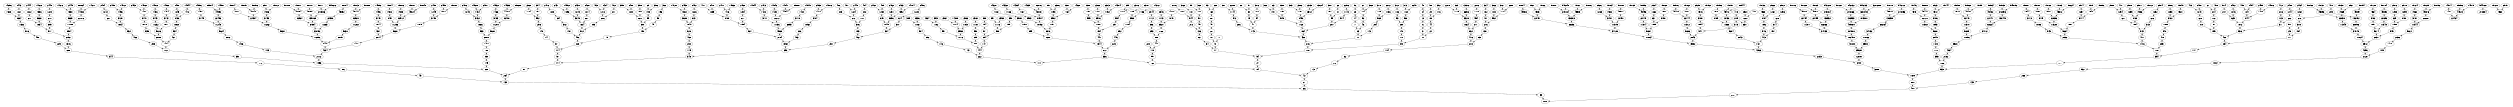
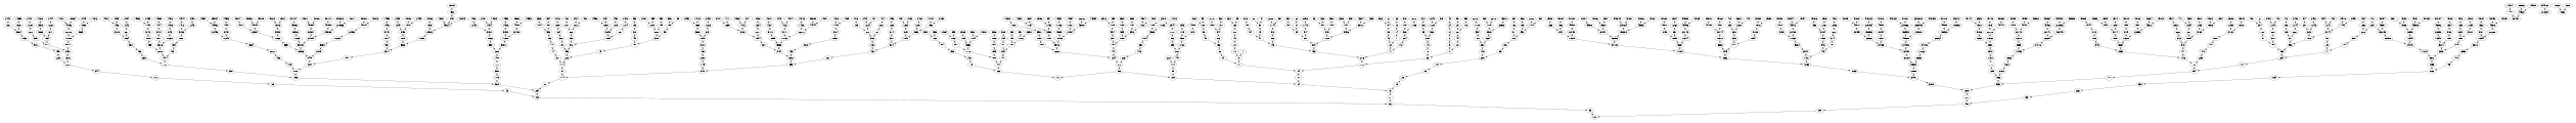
  digraph {
    nodesep=0.1
    rankdir=TB
    ranksep=0.2
    node [shape=oval]
    200
    100
    33
    400
    66
    800
    133
    132
    21
    1600
    266
    264
    43
    42
    3200
    533
    532
    528
    87
    86
    84
    13
    6400
    1066
    177
    1064
    1056
    175
    174
    172
    168
    27
    26
    12800
    2133
    2132
    355
    354
    2128
    2112
    351
    350
    348
    57
    344
    336
    111
    55
    54
    52
    25600
    4266
    4264
    710
    708
    117
    4256
    709
    4224
    703
    702
    700
    696
    115
    114
    688
    672
    110
    108
    17
    104
    51200
    8533
    8532
    1421
    8528
    1420
    1416
    235
    234
    8512
    1418
    8448
    1407
    1406
    1404
    233
    1400
    1392
    231
    230
    228
    37
    1376
    229
    1344
    223
    222
    220
    216
    35
    34
    5
    208
    102400
    17066
    17064
    2843
    2842
    473
    17056
    2840
    2832
    471
    470
    468
    77
    17024
    2837
    2836
    16896
    2815
    2814
    2812
    2808
    467
    466
    2800
    2784
    463
    462
    460
    456
    75
    74
    2752
    458
    2688
    447
    446
    444
    73
    440
    432
    71
    70
    11
    68
    10
    1
    416
    69
    204800
    34133
    34132
    34128
    5687
    5686
    947
    5684
    946
    157
    34112
    5685
    5680
    5664
    943
    942
    940
    936
    155
    154
    25
    34048
    5674
    945
    5672
    33792
    5631
    5630
    5628
    937
    5624
    5616
    935
    934
    932
    5600
    933
    5568
    927
    926
    924
    153
    920
    912
    151
    150
    148
    5504
    917
    916
    5376
    895
    894
    892
    888
    147
    146
    880
    864
    143
    142
    23
    140
    22
    3
    136
    20
    832
    138
    409600
    68266
    11377
    68264
    68256
    11375
    11374
    1895
    11372
    1894
    315
    11368
    1892
    314
    68224
    11370
    11360
    1893
    11328
    1887
    1886
    1884
    313
    1880
    1872
    311
    310
    51
    308
    50
    68096
    11349
    11348
    1891
    1890
    11344
    67584
    11263
    11262
    11260
    11256
    1875
    1874
    11248
    11232
    1871
    1870
    1868
    1864
    11200
    1866
    11136
    n274 [label=6855]
    1854
    1852
    1848
    307
    306
    1840
    1824
    303
    302
    300
    49
    296
    11008
    1834
    305
    1832
    10752
    1791
    1790
    1788
    297
    1784
    1776
    295
    294
    292
    1760
    293
    1728
    287
    286
    47
    284
    46
    7
    280
    44
    6
    272
    45
    40
    1664
    277
    276
    819200
    136533
    136532
    22755
    22754
    136528
    136512
    22751
    22750
    3791
    22748
    3790
    631
    22744
    3788
    630
    22736
    3789
    3784
    628
    136448
    22741
    22740
    22720
    3786
    22656
    3775
    3774
    3772
    3768
    627
    626
    3760
    3744
    623
    622
    103
    620
    102
    616
    136192
    22698
    22696
    3782
    3780
    629
    22688
    3781
    135168
    22527
    22526
    22524
    3753
    22520
    22512
    3751
    3750
    3748
    22496
    3749
    3743
    3742
    3740
    3736
    3728
    621
    22400
    3733
    3732
    22272
    3711
    3710
    3708
    617
    3704
    3696
    615
    614
    612
    101
    3680
    613
    3648
    607
    606
    604
    600
    99
    98
    592
    22016
    3669
    3668
    611
    610
    3664
    21504
    3583
    3582
    3580
    3576
    595
    594
    3568
    3552
    591
    590
    588
    97
    584
    3520
    586
    3456
    575
    574
    95
    572
    94
    15
    568
    92
    14
    560
    93
    88
    12
    544
    90
    80
    3328
    554
    552
    91
    1638400
    273066
    273064
    45510
    45508
    273056
    45509
    273024
    45503
    45502
    7583
    45500
    7582
    1263
    45496
    7580
    1262
    45488
    7581
    7576
    1260
    209
    45472
    7578
    7568
    1261
    1256
    272896
    45482
    45480
    7579
    45440
    7573
    7572
    45312
    7551
    7550
    7548
    1257
    7544
    7536
    1255
    1254
    1252
    7520
    1253
    7488
    1247
    1246
    207
    1244
    206
    1240
    204
    1232
    205
    45397
    45396
    7565
    45392
    7564
    1259
    1258
    45376
    7562
    270336
    45055
    45054
    45052
    45048
    7507
    7506
    45040
    45024
    7503
    7502
    7500
    1249
    7496
    44992
    7498
    44928
    22464
    7487
    7486
    7484
    7480
    7472
    1245
    7456
    1242
    44800
    7466
    7464
    1243
    44544
    7423
    7422
    7420
    7416
    1235
    1234
    7408
    7392
    1231
    1230
    1228
    1224
    203
    202
    7360
    1226
    7296
    1215
    1214
    1212
    201
    1208
    1200
    199
    198
    196
    1184
    197
    44032
    7338
    7336
    1222
    1220
    7328
    1221
    43008
    7167
    7166
    7164
    1193
    7160
    7152
    1191
    1190
    1188
    7136
    1189
    7104
    1183
    1182
    1180
    1176
    195
    194
    1168
    7040
    1173
    1172
    6912
    1151
    1150
    191
    1148
    190
    31
    1144
    188
    30
    1136
    189
    184
    28
    1120
    186
    176
    29
    24
    1088
    181
    180
    160
    6656
    1109
    1108
    1104
    183
    182
    3276800
    546133
    546132
    91021
    546128
    91020
    15169
    91016
    546112
    91018
    546048
    91007
    91006
    15167
    91004
    15166
    2527
    91000
    15164
    2526
    90992
    15165
    15160
    2524
    90976
    15162
    15152
    2525
    2520
    419
    418
    90944
    15157
    15156
    15136
    2522
    2512
    545792
    90965
    90964
    90960
    15159
    15158
    90880
    15146
    15144
    2523
    90624
    15103
    15102
    15100
    15096
    2515
    2514
    15088
    15072
    2511
    2510
    2508
    417
    2504
    15040
    2506
    14976
    2495
    2494
    415
    2492
    n703 [label=514]
    2488
    412
    2480
    413
    408
    67
    2464
    410
    544768
    272384
    90794
    90792
    15131
    15130
    2521
    90784
    15128
    15120
    7560
    2519
    2518
    2516
    90752
    15125
    15124
    540672
    90111
    90110
    90108
    15017
    90104
    90096
    15015
    15014
    15012
    2501
    90080
    15013
    90048
    15007
    15006
    15004
    15000
    2499
    2498
    14992
    89984
    14997
    14996
    89856
    14975
    14974
    14972
    14968
    14960
    2493
    14944
    2490
    14912
    2485
    2484
    89600
    14933
    14932
    14928
    2487
    2486
    89088
    14847
    14846
    14844
    2473
    14840
    14832
    2471
    2470
    411
    2468
    14816
    2469
    14784
    2463
    2462
    2460
    409
    2456
    2448
    407
    406
    404
    14720
    2453
    2452
    14592
    2431
    2430
    2428
    2424
    403
    402
    2416
    2400
    399
    398
    396
    65
    392
    2368
    394
    88064
    14677
    14676
    2445
    14672
    2444
    2440
    14656
    2442
    86016
    14335
    14334
    14332
    14328
    2387
    2386
    397
    14320
    14304
    n832 [label=2373]
    2382
    2380
    2376
    395
    14272
    2378
    14208
    2367
    2366
    2364
    393
    2360
    2352
    391
    390
    388
    2336
    389
    14080
    2346
    2344
    13824
    2303
    2302
    383
    2300
    382
    63
    2296
    380
    62
    2288
    381
    376
    60
    9
    2272
    378
    368
    61
    56
    2240
    373
    372
    352
    58
    48
    2176
    362
    360
    59
    320
    53
    13312
    2218
    369
    2216
    2208
    367
    366
    364
    200 -> 100
    33 -> 100
    400 -> 200
    66 -> 33
    800 -> 400
    133 -> 400
    132 -> 66
    21 -> 66
    1600 -> 800
    266 -> 133
    264 -> 132
    43 -> 132
    42 -> 21
    3200 -> 1600
    533 -> 1600
    532 -> 266
    528 -> 264
    87 -> 264
    86 -> 43
    84 -> 42
    13 -> 42
    6400 -> 3200
    1066 -> 533
    177 -> 533
    1064 -> 532
    1056 -> 528
    175 -> 528
    174 -> 87
    172 -> 86
    168 -> 84
    27 -> 84
    26 -> 13
    12800 -> 6400
    2133 -> 6400
    2132 -> 1066
    355 -> 1066
    354 -> 177
    2128 -> 1064
    2112 -> 1056
    351 -> 1056
    350 -> 175
    348 -> 174
    57 -> 174
    344 -> 172
    336 -> 168
    336 -> 111
    55 -> 168
    54 -> 27
    52 -> 26
    25600 -> 12800
    4266 -> 2133
    4264 -> 2132
    710 -> 355
    708 -> 354
    117 -> 354
    4256 -> 2128
    709 -> 2128
    4224 -> 2112
    703 -> 2112
    702 -> 351
    700 -> 350
    696 -> 348
    115 -> 348
    114 -> 57
    688 -> 344
    672 -> 336
    110 -> 55
    108 -> 54
    17 -> 54
    104 -> 52
    51200 -> 25600
    8533 -> 25600
    8532 -> 4266
    1421 -> 4266
    8528 -> 4264
    1420 -> 710
    1416 -> 708
    235 -> 708
    234 -> 117
    8512 -> 4256
    1418 -> 709
    8448 -> 4224
    1407 -> 4224
    1406 -> 703
    1404 -> 702
    233 -> 702
    1400 -> 700
    1392 -> 696
    231 -> 696
    230 -> 115
    228 -> 114
    37 -> 114
    1376 -> 688
    229 -> 688
    1344 -> 672
    223 -> 672
    222 -> 111
    220 -> 110
    216 -> 108
    35 -> 108
    34 -> 17
    5 -> 17
    208 -> 104
    102400 -> 51200
    17066 -> 8533
    17064 -> 8532
    2843 -> 8532
    2842 -> 1421
    473 -> 1421
    17056 -> 8528
    2840 -> 1420
    2832 -> 1416
    471 -> 1416
    470 -> 235
    468 -> 234
    77 -> 234
    17024 -> 8512
    2837 -> 8512
    2836 -> 1418
    16896 -> 8448
    2815 -> 8448
    2814 -> 1407
    2812 -> 1406
    2808 -> 1404
    467 -> 1404
    466 -> 233
    2800 -> 1400
    2784 -> 1392
    463 -> 1392
    462 -> 231
    460 -> 230
    456 -> 228
    75 -> 228
    74 -> 37
    2752 -> 1376
    458 -> 229
    2688 -> 1344
    447 -> 1344
    446 -> 223
    444 -> 222
    73 -> 222
    440 -> 110
    432 -> 216
    71 -> 216
    70 -> 35
    11 -> 35
    68 -> 34
    10 -> 5
    1 -> 5
    416 -> 208
    69 -> 208
    204800 -> 102400
    34133 -> 102400
    34132 -> 17066
    34128 -> 17064
    5687 -> 17064
    5686 -> 2843
    947 -> 2843
    5684 -> 2842
    946 -> 473
    157 -> 473
    34112 -> 17056
    5685 -> 17056
    5680 -> 2840
    5664 -> 2832
    943 -> 2832
    942 -> 471
    940 -> 470
    936 -> 468
    155 -> 468
    154 -> 77
    25 -> 77
    34048 -> 17024
    5674 -> 2837
    945 -> 2837
    5672 -> 2836
    33792 -> 16896
    5631 -> 16896
    5630 -> 2815
    5628 -> 2814
    937 -> 2814
    5624 -> 2812
    5616 -> 2808
    935 -> 2808
    934 -> 467
    932 -> 466
    5600 -> 2800
    933 -> 2800
    5568 -> 2784
    927 -> 2784
    926 -> 463
    924 -> 462
    153 -> 462
    920 -> 460
    912 -> 456
    151 -> 456
    150 -> 75
    148 -> 74
    5504 -> 2752
    917 -> 2752
    916 -> 458
    5376 -> 2688
    895 -> 2688
    894 -> 447
    892 -> 446
    888 -> 444
    147 -> 444
    146 -> 73
    880 -> 440
    864 -> 432
    143 -> 432
    142 -> 71
    23 -> 71
    140 -> 70
    22 -> 11
    3 -> 11
    136 -> 68
    20 -> 10
    832 -> 416
    138 -> 69
    409600 -> 204800
    68266 -> 34133
    11377 -> 34133
    68264 -> 34132
    68256 -> 34128
    11375 -> 34128
    11374 -> 5687
    1895 -> 5687
    11372 -> 5686
    1894 -> 947
    315 -> 947
    11368 -> 5684
    1892 -> 946
    314 -> 157
    68224 -> 34112
    11370 -> 5685
    11360 -> 5680
    1893 -> 5680
    11328 -> 5664
    1887 -> 5664
    1886 -> 943
    1884 -> 942
    313 -> 942
    1880 -> 940
    1872 -> 936
    311 -> 936
    310 -> 155
    51 -> 155
    308 -> 154
    50 -> 25
    68096 -> 34048
    11349 -> 34048
    11348 -> 5674
    1891 -> 5674
    1890 -> 945
    11344 -> 5672
    67584 -> 33792
    11263 -> 33792
    11262 -> 5631
    11260 -> 5630
    11256 -> 5628
    1875 -> 5628
    1874 -> 937
    11248 -> 5624
    11232 -> 5616
    1871 -> 5616
    1870 -> 935
    1868 -> 934
    1864 -> 932
    11200 -> 5600
    1866 -> 933
    11136 -> 5568
    n274 -> 5568
    1854 -> 927
    1852 -> 926
    1848 -> 924
    307 -> 924
    306 -> 153
    1840 -> 920
    1824 -> 912
    303 -> 912
    302 -> 151
    300 -> 150
    49 -> 150
    296 -> 148
    11008 -> 5504
    1834 -> 917
    305 -> 917
    1832 -> 916
    10752 -> 5376
    1791 -> 5376
    1790 -> 895
    1788 -> 894
    297 -> 894
    1784 -> 892
    1776 -> 888
    295 -> 888
    294 -> 147
    292 -> 146
    1760 -> 880
    293 -> 880
    1728 -> 864
    287 -> 864
    286 -> 143
    47 -> 143
    284 -> 142
    46 -> 23
    7 -> 23
    280 -> 140
    44 -> 22
    6 -> 3
    272 -> 136
    45 -> 136
    40 -> 20
    1664 -> 832
    277 -> 832
    276 -> 138
    819200 -> 409600
    136533 -> 409600
    136532 -> 68266
    22755 -> 68266
    22754 -> 11377
    136528 -> 68264
    136512 -> 68256
    22751 -> 68256
    22750 -> 11375
    3791 -> 11375
    22748 -> 11374
    3790 -> 1895
    631 -> 1895
    22744 -> 11372
    3788 -> 1894
-   209 -> 315
+   630 -> 315
    22736 -> 11368
    3789 -> 11368
    3784 -> 1892
    628 -> 314
    136448 -> 68224
    22741 -> 68224
    22740 -> 11370
    22720 -> 11360
    3786 -> 1893
    22656 -> 11328
    3775 -> 11328
    3774 -> 1887
    3772 -> 1886
    3768 -> 1884
    627 -> 1884
    626 -> 313
    3760 -> 1880
    3744 -> 1872
    623 -> 1872
    622 -> 311
    103 -> 311
    620 -> 310
    102 -> 51
    616 -> 308
    136192 -> 68096
    22698 -> 11349
    22696 -> 11348
    3782 -> 1891
    3780 -> 1890
    629 -> 1890
    22688 -> 11344
    3781 -> 11344
    135168 -> 67584
    22527 -> 67584
    22526 -> 11263
    22524 -> 11262
    3753 -> 11262
    22520 -> 11260
    22512 -> 11256
-   3751 -> 11256
+   3751 -> 45024
    3750 -> 1875
    3748 -> 1874
    22496 -> 11248
    3749 -> 11248
    3743 -> 11232
    3742 -> 1871
    3740 -> 1870
    3736 -> 1868
    3728 -> 1864
    621 -> 1864
    22400 -> 11200
    3733 -> 11200
    3732 -> 1866
    22272 -> 11136
    3711 -> 11136
    3710 -> n274
    3708 -> 1854
    617 -> 1854
    3704 -> 1852
    3696 -> 1848
    615 -> 1848
    614 -> 307
    612 -> 306
    101 -> 306
    3680 -> 1840
    613 -> 1840
    3648 -> 1824
    607 -> 1824
    606 -> 303
    604 -> 302
    600 -> 300
    99 -> 300
    98 -> 49
    592 -> 296
    22016 -> 11008
    3669 -> 11008
    3668 -> 1834
    611 -> 1834
    610 -> 305
    3664 -> 1832
    21504 -> 10752
    3583 -> 10752
    3582 -> 1791
    3580 -> 1790
    3576 -> 1788
    595 -> 1788
    594 -> 297
    3568 -> 1784
    3552 -> 1776
    591 -> 1776
    590 -> 295
    588 -> 294
    97 -> 294
    584 -> 292
    3520 -> 1760
    586 -> 293
    3456 -> 1728
    575 -> 1728
    574 -> 287
    95 -> 287
    572 -> 286
    94 -> 47
    15 -> 47
    568 -> 284
    92 -> 46
    14 -> 7
    560 -> 280
    93 -> 280
    88 -> 44
    12 -> 6
    544 -> 272
    90 -> 45
    80 -> 40
    3328 -> 1664
    554 -> 277
    552 -> 276
    91 -> 276
    1638400 -> 819200
    273066 -> 136533
    273064 -> 136532
    45510 -> 22755
    45508 -> 22754
    273056 -> 136528
    45509 -> 136528
    273024 -> 136512
    45503 -> 136512
    45502 -> 22751
    7583 -> 22751
    45500 -> 22750
    7582 -> 3791
    1263 -> 3791
    45496 -> 22748
    7580 -> 3790
    1262 -> 631
    45488 -> 22744
    7581 -> 22744
    7576 -> 3788
    1260 -> 630
    209 -> 630
    45472 -> 22736
    7578 -> 3789
    7568 -> 3784
    1261 -> 3784
    1256 -> 628
    272896 -> 136448
    45482 -> 22741
    45480 -> 22740
    7579 -> 22740
    45440 -> 22720
    7573 -> 22720
    7572 -> 3786
    45312 -> 22656
    7551 -> 22656
    7550 -> 3775
    7548 -> 3774
    1257 -> 3774
    7544 -> 3772
    7536 -> 3768
    1255 -> 3768
    1254 -> 627
    1252 -> 626
    7520 -> 3760
    1253 -> 3760
    7488 -> 3744
    1247 -> 3744
    1246 -> 623
    207 -> 623
    1244 -> 622
    206 -> 103
    1240 -> 620
    204 -> 102
    1232 -> 616
    205 -> 616
    205 -> 136192
    45397 -> 136192
    45396 -> 22698
    7565 -> 22698
    45392 -> 22696
    7564 -> 3782
    1259 -> 3780
    1258 -> 629
    45376 -> 22688
    7562 -> 3781
    270336 -> 135168
    45055 -> 135168
    45054 -> 22527
    45052 -> 22526
    45048 -> 22524
    7507 -> 22524
    7506 -> 3753
    45040 -> 22520
    45024 -> 22512
    7503 -> 22512
    7502 -> 3751
    7500 -> 3750
    1249 -> 3750
    7496 -> 3748
    44992 -> 22496
    7498 -> 3749
    44928 -> 22464
    7487 -> 22464
    7486 -> 3743
    7484 -> 3742
    7480 -> 3740
    7472 -> 3736
    1245 -> 3736
    7456 -> 3728
    1242 -> 621
    44800 -> 22400
    7466 -> 3733
    7464 -> 3732
    1243 -> 3732
    44544 -> 22272
    7423 -> 22272
    7422 -> 3711
    7420 -> 3710
    7416 -> 3708
    1235 -> 3708
    1234 -> 617
    7408 -> 3704
    7392 -> 3696
    1231 -> 3696
    1230 -> 615
    1228 -> 614
    1224 -> 612
    203 -> 612
    202 -> 101
    7360 -> 3680
    1226 -> 613
    7296 -> 3648
    1215 -> 3648
    1214 -> 607
    1212 -> 606
    201 -> 606
    1208 -> 604
    1200 -> 600
    199 -> 600
    198 -> 99
    196 -> 98
    1184 -> 592
    197 -> 592
    44032 -> 22016
    7338 -> 3669
    7336 -> 3668
    1222 -> 611
    1220 -> 610
    7328 -> 3664
    1221 -> 3664
    43008 -> 21504
    7167 -> 21504
    7166 -> 3583
    7164 -> 3582
    1193 -> 3582
    7160 -> 3580
    7152 -> 3576
    1191 -> 3576
    1190 -> 595
    1188 -> 594
    7136 -> 3568
    1189 -> 3568
    7104 -> 3552
    1183 -> 3552
    1182 -> 591
    1180 -> 590
    1176 -> 588
    195 -> 588
    194 -> 97
    1168 -> 584
    7040 -> 3520
    1173 -> 3520
    1172 -> 586
    6912 -> 3456
    1151 -> 3456
    1150 -> 575
    191 -> 575
    1148 -> 574
    190 -> 95
    31 -> 95
    1144 -> 572
    188 -> 94
    30 -> 15
    1136 -> 568
    189 -> 568
    184 -> 92
    28 -> 14
    1120 -> 560
    186 -> 93
    176 -> 88
    29 -> 88
    24 -> 12
    1088 -> 544
    181 -> 544
    180 -> 90
    160 -> 80
    6656 -> 3328
    1109 -> 3328
    1108 -> 554
    1104 -> 552
    183 -> 552
    182 -> 91
    3276800 -> 1638400
    546133 -> 1638400
    546132 -> 273066
    91021 -> 273066
    546128 -> 273064
    91020 -> 45510
    15169 -> 45510
    91016 -> 45508
    546112 -> 273056
    91018 -> 45509
    546048 -> 273024
    91007 -> 273024
    91006 -> 45503
    15167 -> 45503
    91004 -> 45502
    15166 -> 7583
    2527 -> 7583
    91000 -> 45500
    15164 -> 7582
    2526 -> 1263
    90992 -> 45496
    15165 -> 45496
    15160 -> 7580
    2524 -> 1262
    90976 -> 45488
    15162 -> 7581
    15152 -> 7576
    2525 -> 7576
    2520 -> 1260
    419 -> 1260
    418 -> 209
    90944 -> 45472
    15157 -> 45472
    15156 -> 7578
    15136 -> 7568
    2522 -> 1261
    2512 -> 1256
    545792 -> 272896
    90965 -> 272896
    90964 -> 45482
    90960 -> 45480
    15159 -> 45480
    15158 -> 7579
    90880 -> 45440
    15146 -> 7573
    15144 -> 7572
    2523 -> 7572
    90624 -> 45312
    15103 -> 45312
    15102 -> 7551
    15100 -> 7550
    15096 -> 7548
    2515 -> 7548
    2514 -> 1257
    15088 -> 7544
    15072 -> 7536
    2511 -> 7536
    2510 -> 1255
    2508 -> 1254
    417 -> 1254
    2504 -> 1252
    15040 -> 7520
    2506 -> 1253
    14976 -> 7488
    2495 -> 7488
    2494 -> 1247
    415 -> 1247
    2492 -> 1246
    n703 -> 207
    2488 -> 1244
    412 -> 206
    2480 -> 1240
    413 -> 1240
    408 -> 204
    67 -> 204
    2464 -> 1232
    410 -> 205
    544768 -> 272384
    90794 -> 45397
    90792 -> 45396
    15131 -> 45396
    15130 -> 7565
    2521 -> 7565
    90784 -> 45392
    15128 -> 7564
    15120 -> 7560
    2519 -> 7560
    2518 -> 1259
    2516 -> 1258
    90752 -> 45376
    15125 -> 45376
    15124 -> 7562
    540672 -> 270336
    90111 -> 270336
    90110 -> 45055
    90108 -> 45054
    15017 -> 45054
    90104 -> 45052
    90096 -> 45048
    15015 -> 45048
    15014 -> 7507
    15012 -> 7506
    2501 -> 7506
    90080 -> 45040
    15013 -> 45040
    90048 -> 45024
    15007 -> 45024
    15006 -> 7503
    15004 -> 7502
    15000 -> 7500
    2499 -> 7500
    2498 -> 1249
    14992 -> 7496
    89984 -> 44992
    14997 -> 44992
    14996 -> 7498
    89856 -> 44928
    14975 -> 44928
    14974 -> 7487
    14972 -> 7486
    14968 -> 7484
    14960 -> 7480
    2493 -> 7480
    14944 -> 7472
    2490 -> 1245
    14912 -> 7456
    2485 -> 7456
    2484 -> 1242
    89600 -> 44800
    14933 -> 44800
    14932 -> 7466
    14928 -> 7464
    2487 -> 7464
    2486 -> 1243
    89088 -> 44544
    14847 -> 44544
    14846 -> 7423
    14844 -> 7422
    2473 -> 7422
    14840 -> 7420
    14832 -> 7416
    2471 -> 7416
    2470 -> 1235
    411 -> 1235
    2468 -> 1234
    14816 -> 7408
    2469 -> 7408
    14784 -> 7392
    2463 -> 7392
    2462 -> 1231
    2460 -> 1230
    409 -> 1230
    2456 -> 1228
    2448 -> 1224
    407 -> 1224
    406 -> 203
    404 -> 202
    14720 -> 7360
    2453 -> 7360
    2452 -> 1226
    14592 -> 7296
    2431 -> 7296
    2430 -> 1215
    2428 -> 1214
    2424 -> 1212
    403 -> 1212
    402 -> 201
    2416 -> 1208
    2400 -> 1200
    399 -> 1200
    398 -> 199
    396 -> 198
    65 -> 198
    392 -> 196
    2368 -> 1184
    394 -> 197
    88064 -> 44032
    14677 -> 44032
    14676 -> 7338
    2445 -> 7338
    14672 -> 7336
    2444 -> 1222
    2440 -> 1220
    14656 -> 7328
    2442 -> 1221
    86016 -> 43008
    14335 -> 43008
    14334 -> 7167
    14332 -> 7166
    14328 -> 7164
    2387 -> 7164
    2386 -> 1193
    397 -> 1193
    14320 -> 7160
    14304 -> 7152
    n832 -> 7152
    2382 -> 1191
    2380 -> 1190
    2376 -> 1188
    395 -> 1188
    14272 -> 7136
    2378 -> 1189
    14208 -> 7104
    2367 -> 7104
    2366 -> 1183
    2364 -> 1182
    393 -> 1182
    2360 -> 1180
    2352 -> 1176
    391 -> 1176
    390 -> 195
    388 -> 194
    2336 -> 1168
    389 -> 1168
    14080 -> 7040
    2346 -> 1173
    2344 -> 1172
    13824 -> 6912
    2303 -> 6912
    2302 -> 1151
    383 -> 1151
    2300 -> 1150
    382 -> 191
    63 -> 191
    2296 -> 1148
    380 -> 190
    62 -> 31
    2288 -> 1144
    381 -> 1144
    376 -> 188
    60 -> 30
    9 -> 30
    2272 -> 1136
    378 -> 189
    368 -> 184
    61 -> 184
    56 -> 28
    2240 -> 1120
    373 -> 1120
    372 -> 186
    352 -> 176
    58 -> 29
    48 -> 24
    2176 -> 1088
    362 -> 181
    360 -> 180
    59 -> 180
    320 -> 160
    53 -> 160
    13312 -> 6656
    2218 -> 1109
    369 -> 1109
    2216 -> 1108
    2208 -> 1104
    367 -> 1104
    366 -> 183
    364 -> 182
  }
